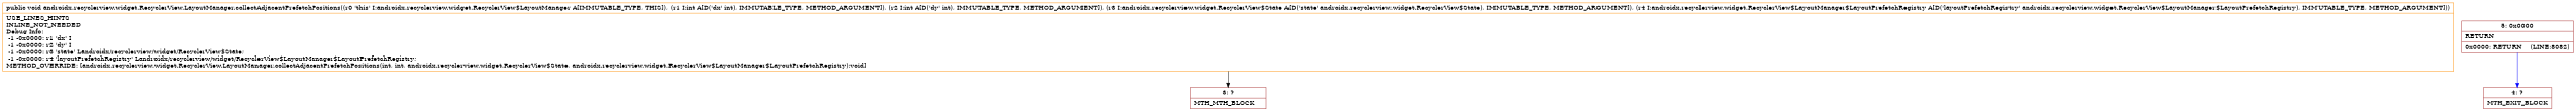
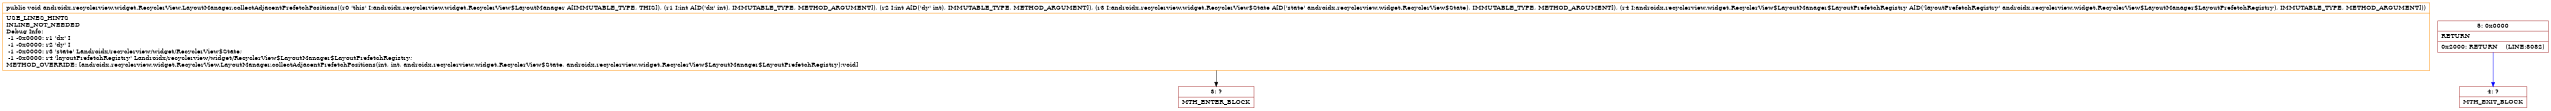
  digraph {
    node [color=brown shape=record]
-   n1 [label="{3\:\ ?|MTH_MTH_BLOCK\l}"]
-   n2 [label="{5\:\ 0x0000|RETURN\l|0x0000: RETURN    (LINE:8082)\l}"]
+   n1 [label="{3\:\ ?|MTH_ENTER_BLOCK\l}"]
+   n2 [label="{5\:\ 0x0000|RETURN\l|0x2000: RETURN    (LINE:8082)\l}"]
    n3 [label="{4\:\ ?|MTH_EXIT_BLOCK\l}"]
    n4 [color=darkorange label="{public void androidx.recyclerview.widget.RecyclerView.LayoutManager.collectAdjacentPrefetchPositions((r0 'this' I:androidx.recyclerview.widget.RecyclerView$LayoutManager A[IMMUTABLE_TYPE, THIS]), (r1 I:int A[D('dx' int), IMMUTABLE_TYPE, METHOD_ARGUMENT]), (r2 I:int A[D('dy' int), IMMUTABLE_TYPE, METHOD_ARGUMENT]), (r3 I:androidx.recyclerview.widget.RecyclerView$State A[D('state' androidx.recyclerview.widget.RecyclerView$State), IMMUTABLE_TYPE, METHOD_ARGUMENT]), (r4 I:androidx.recyclerview.widget.RecyclerView$LayoutManager$LayoutPrefetchRegistry A[D('layoutPrefetchRegistry' androidx.recyclerview.widget.RecyclerView$LayoutManager$LayoutPrefetchRegistry), IMMUTABLE_TYPE, METHOD_ARGUMENT]))  | USE_LINES_HINTS\lINLINE_NOT_NEEDED\lDebug Info:\l  \-1 \-0x0000: r1 'dx' I\l  \-1 \-0x0000: r2 'dy' I\l  \-1 \-0x0000: r3 'state' Landroidx\/recyclerview\/widget\/RecyclerView$State;\l  \-1 \-0x0000: r4 'layoutPrefetchRegistry' Landroidx\/recyclerview\/widget\/RecyclerView$LayoutManager$LayoutPrefetchRegistry;\lMETHOD_OVERRIDE: [androidx.recyclerview.widget.RecyclerView.LayoutManager.collectAdjacentPrefetchPositions(int, int, androidx.recyclerview.widget.RecyclerView$State, androidx.recyclerview.widget.RecyclerView$LayoutManager$LayoutPrefetchRegistry):void]\l}"]
    n2 -> n3 [color=blue]
    n4 -> n1 [color=black]
  }
